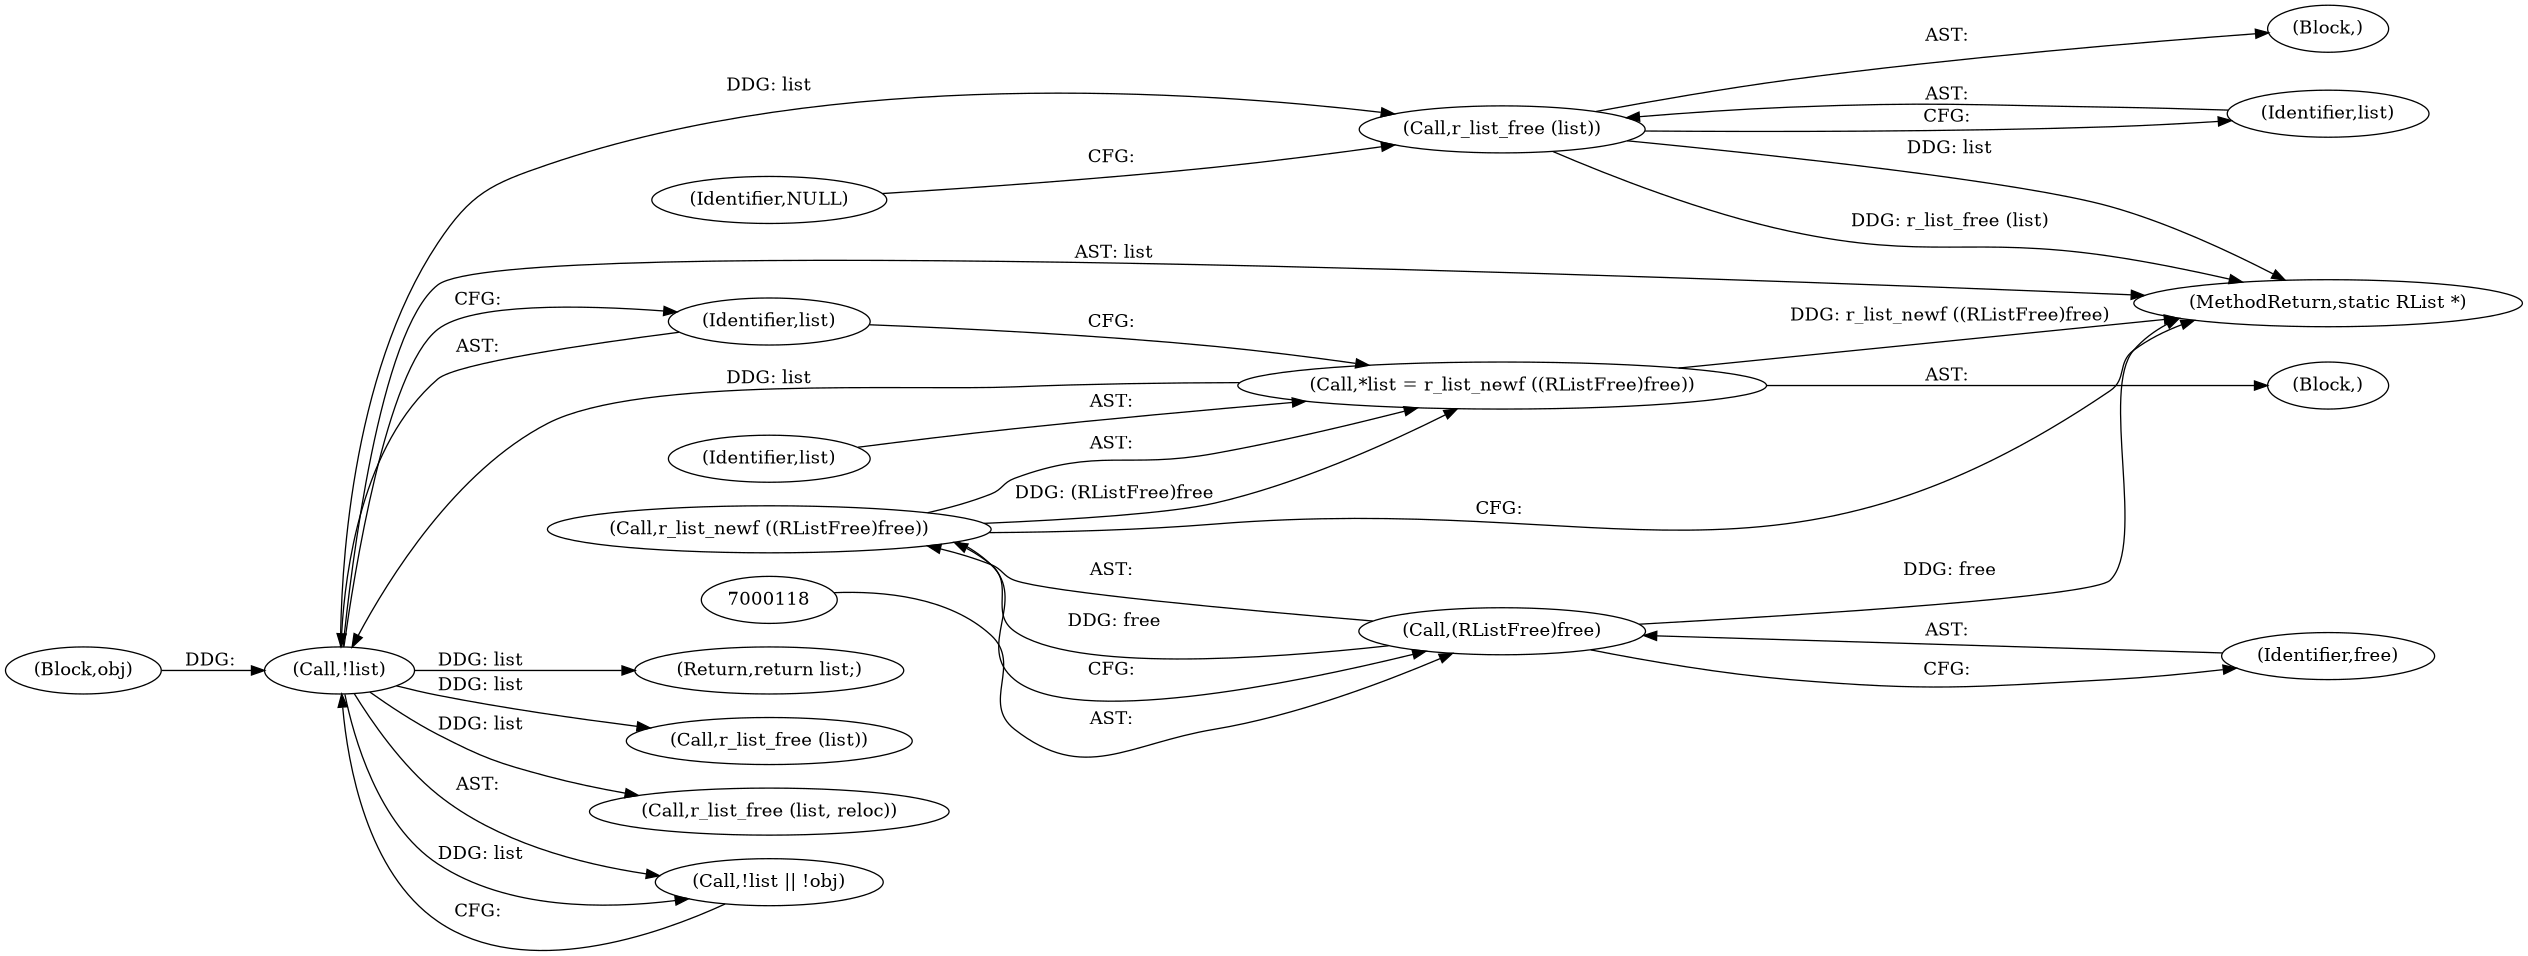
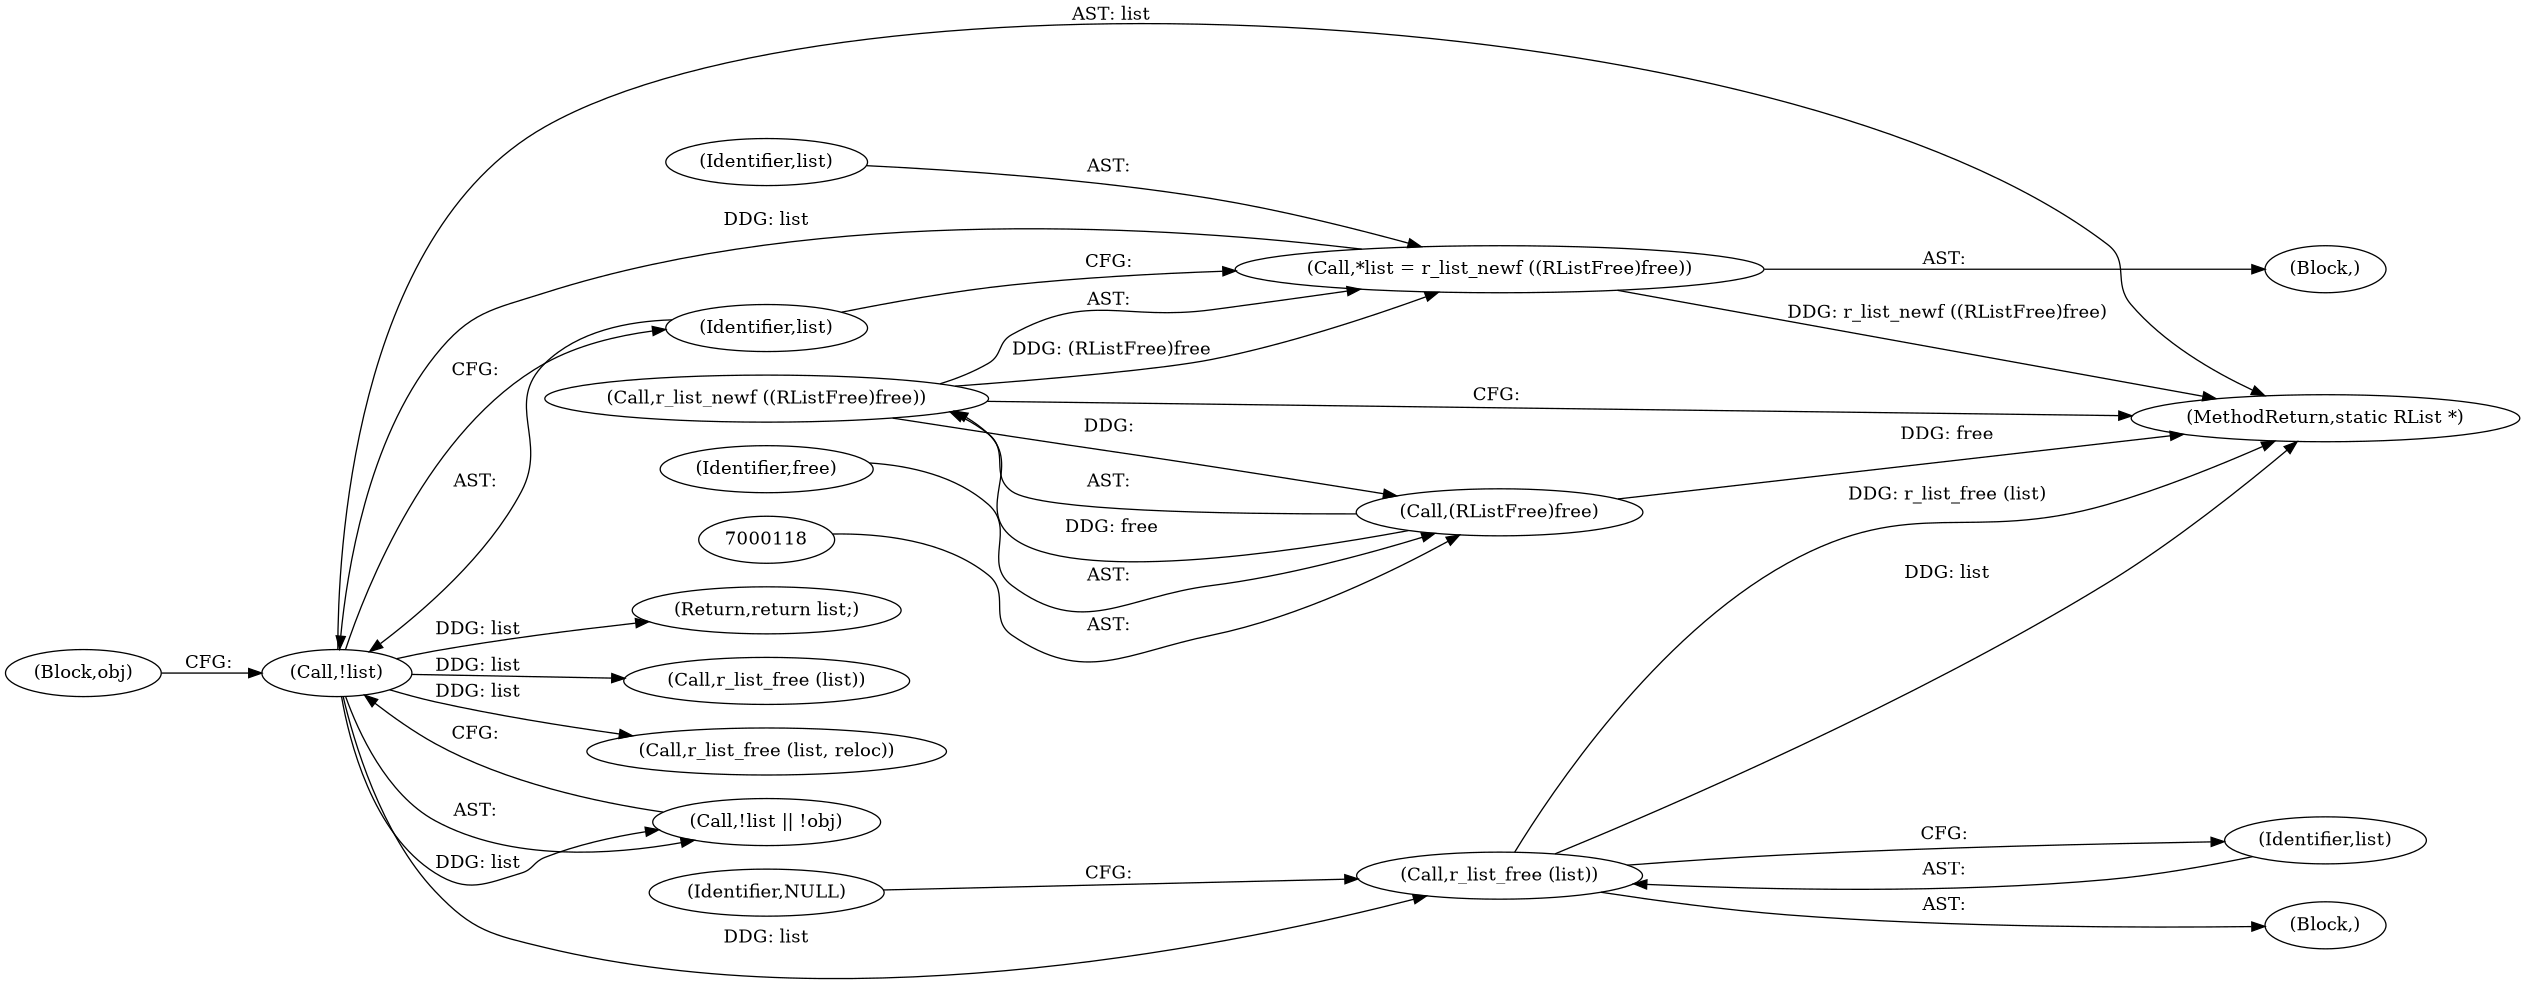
  digraph {
    rankdir=LR
    n1 [label="(Call,r_list_free (list))"]
    n2 [label="(MethodReturn,static RList *)"]
    n3 [label="(Identifier,list)"]
    n4 [label="(Block,)"]
    n5 [label="(Call,!list)"]
    n6 [label="(Identifier,list)"]
    n7 [label="(Return,return list;)"]
    n8 [label="(Call,r_list_free (list))"]
    n9 [label="(Call,r_list_free (list, reloc))"]
    n10 [label="(Call,!list || !obj)"]
    n11 [label="(Call,*list = r_list_newf ((RListFree)free))"]
    n12 [label="(Block,)"]
    n13 [label="(Call,r_list_newf ((RListFree)free))"]
    n14 [label="(Call,(RListFree)free)"]
    n15 [label="(Identifier,free)"]
    n16 [label="(Identifier,NULL)"]
    n17 [label="(Identifier,list)"]
    n18 [label="(Block,obj)"]
    n19 [label=7000118]
    n1 -> n2 [label="DDG: list"]
    n1 -> n2 [label="DDG: r_list_free (list)"]
    n1 -> n3 [label="CFG: "]
    n1 -> n4 [label="AST: "]
    n3 -> n1 [label="AST: "]
    n5 -> n1 [label="DDG: list"]
    n5 -> n2 [label="AST: list"]
    n5 -> n6 [label="CFG: "]
    n5 -> n7 [label="DDG: list"]
    n5 -> n8 [label="DDG: list"]
    n5 -> n9 [label="DDG: list"]
    n5 -> n10 [label="AST: "]
    n5 -> n10 [label="DDG: list"]
    n6 -> n5 [label="AST: "]
    n6 -> n11 [label="CFG: "]
    n10 -> n5 [label="CFG: "]
    n11 -> n2 [label="DDG: r_list_newf ((RListFree)free)"]
    n11 -> n5 [label="DDG: list"]
    n11 -> n12 [label="AST: "]
    n13 -> n2 [label="CFG: "]
    n13 -> n11 [label="AST: "]
    n13 -> n11 [label="DDG: (RListFree)free"]
-   n13 -> n14 [label="CFG: "]
+   n13 -> n14 [label="DDG: "]
    n14 -> n2 [label="DDG: free"]
    n14 -> n13 [label="AST: "]
    n14 -> n13 [label="DDG: free"]
-   n14 -> n15 [label="CFG: "]
    n15 -> n14 [label="AST: "]
    n16 -> n1 [label="CFG: "]
    n17 -> n11 [label="AST: "]
-   n18 -> n5 [label="DDG: "]
+   n18 -> n5 [label="CFG: "]
    n19 -> n14 [label="AST: "]
  }
